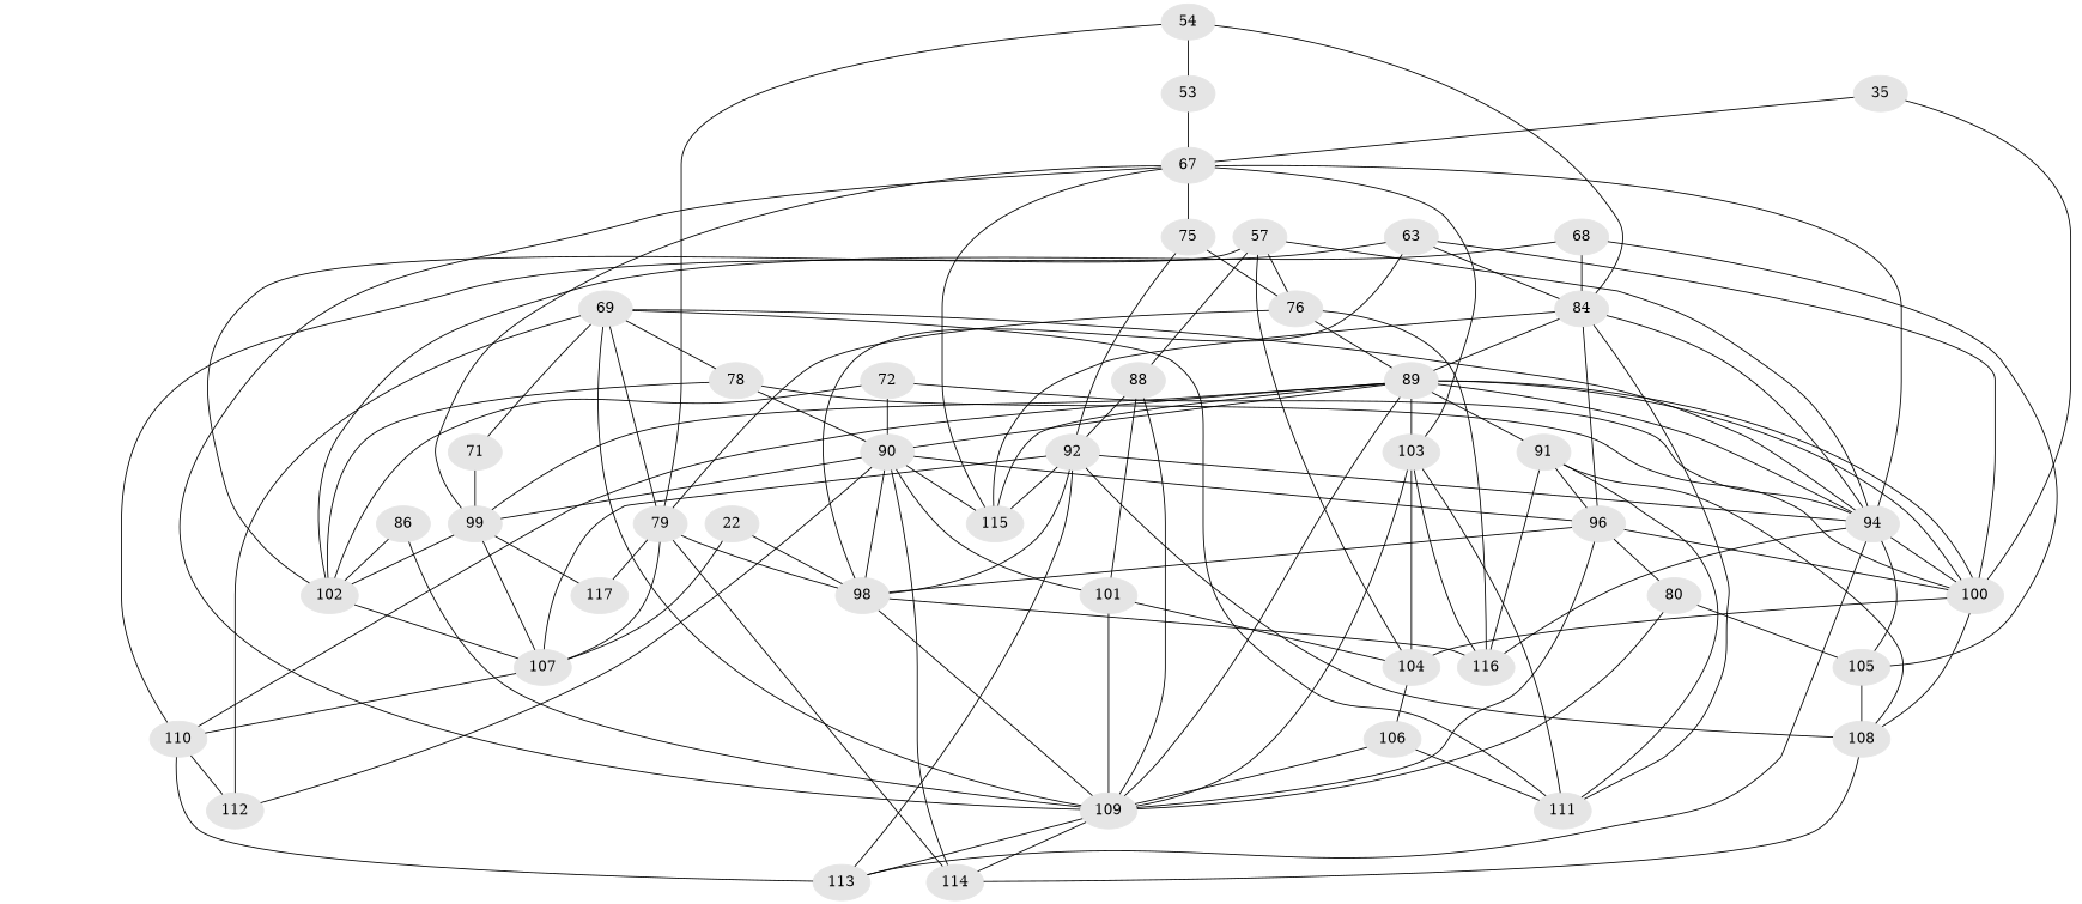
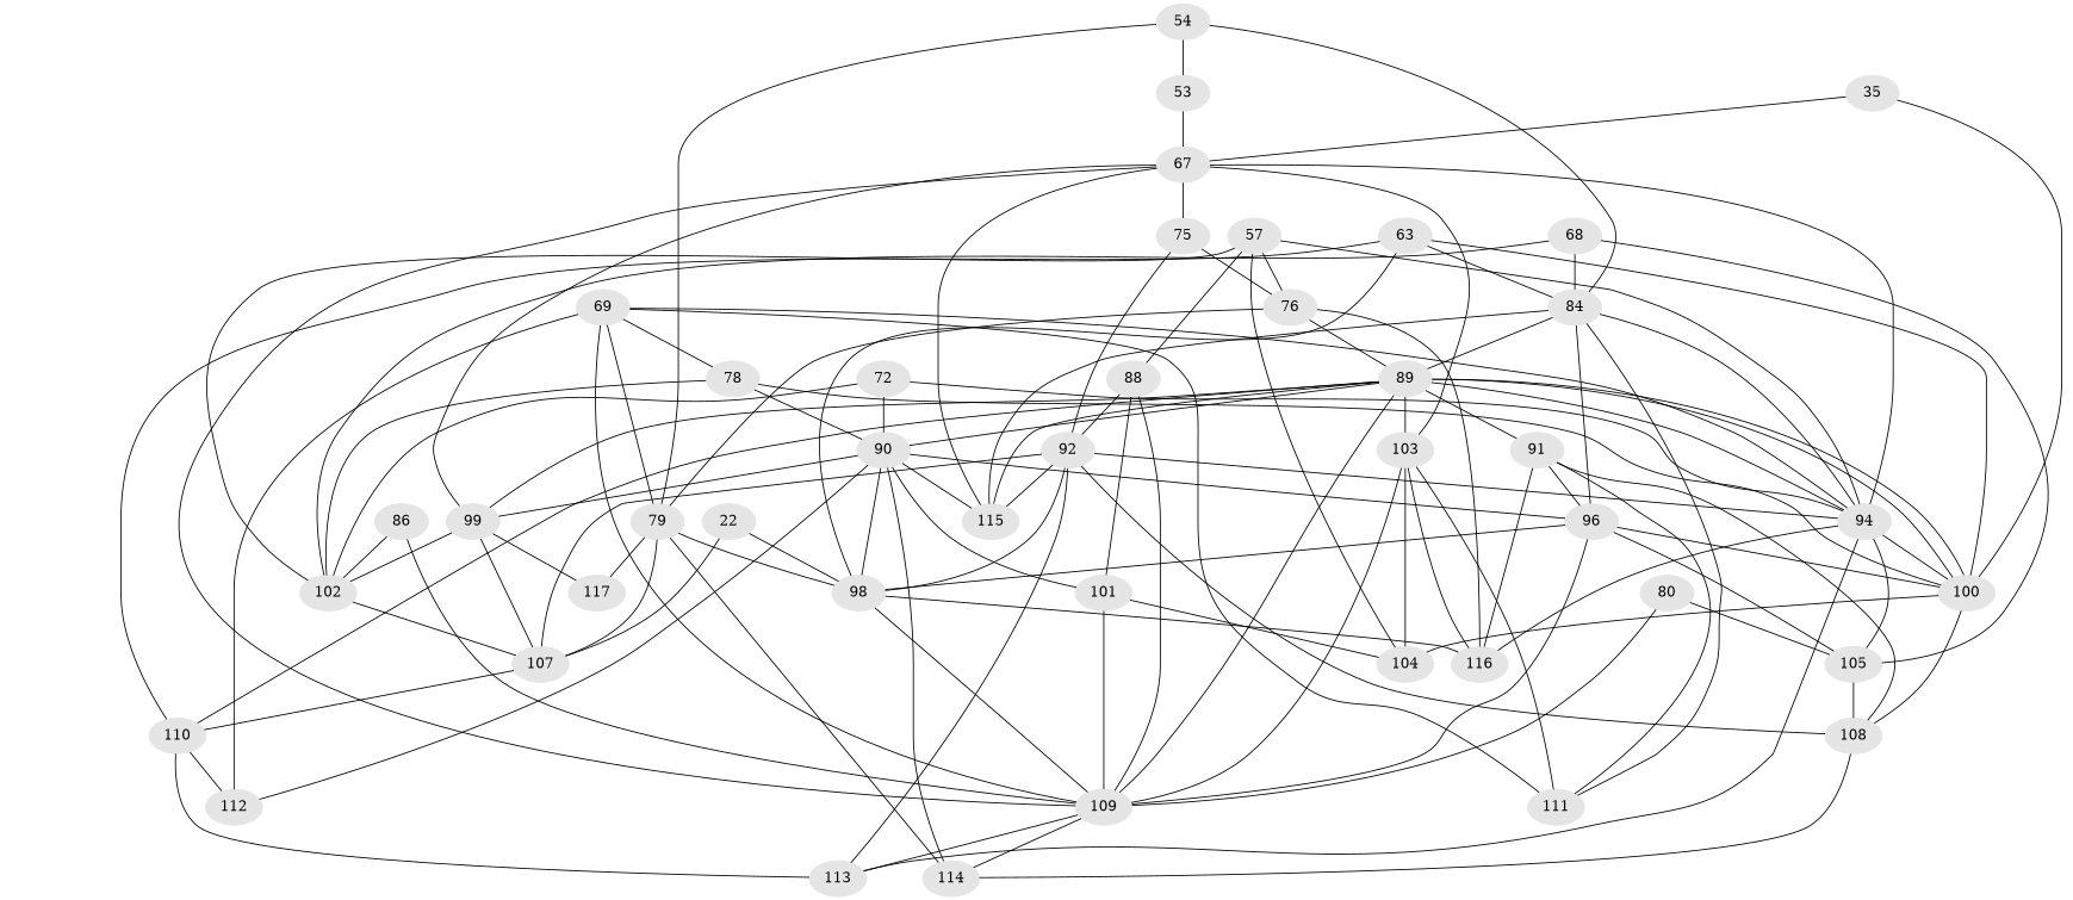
  graph {
    node [color=gray90 style=filled]
    98 [super="+65"]
    109 [super="+74+97"]
    116 [super="+93"]
    22
    107 [super="+61"]
    110 [super="+16"]
    67 [super="+1+47"]
    94 [super="+40+69"]
    75 [super="+25"]
    99 [super="+9+85"]
    103 [super="+39+42"]
    115
    35
    100 [super="+87+48"]
    104 [super="+31"]
    108 [super="+13"]
    53 [super="+15"]
    n18 [label=54]
    79 [super="+33+2+19"]
    84 [super="+11+28"]
    114 [super="+58"]
    117
    111
    96 [super="+18+54+83"]
    89 [super="+29+50+77"]
    57 [super="+12+24"]
    76 [super="+49"]
    88 [super="+62"]
    102 [super="+95"]
    92 [super="+82"]
    101 [super="+36+52"]
    105
    113 [super="+10+70"]
-   106
    63 [super="+3"]
    112 [super="+45+46"]
    n37 [label=69 super="+41+64"]
-   71
    78 [super="+32"]
    90 [super="+30+59"]
    68
    72
    91 [super="+81+55"]
    80
    86
    98 -- 109
    98 -- 116 [weight=2]
    109 -- 114
    109 -- 113
    22 -- 98
    22 -- 107
    107 -- 110
    110 -- 113 [weight=2]
    110 -- 112
    67 -- 109
    67 -- 94 [weight=2]
    67 -- 75 [weight=2]
    67 -- 99
    67 -- 103
    67 -- 115
    94 -- 116 [weight=2]
    94 -- 100 [weight=3]
    94 -- 105
    94 -- 113
    75 -- 76
    75 -- 92
    99 -- 107
    99 -- 117
    99 -- 102
    103 -- 109
    103 -- 116
    103 -- 104
    103 -- 111
    35 -- 67
    35 -- 100
    100 -- 104 [weight=2]
    100 -- 108
-   104 -- 106
    108 -- 114
    53 -- 67 [weight=2]
    n18 -- 53
    n18 -- 79
    n18 -- 84
    79 -- 98 [weight=3]
    79 -- 107
    79 -- 114
    79 -- 117
    84 -- 94
    84 -- 115
    84 -- 111
    84 -- 96
    84 -- 89 [weight=2]
    96 -- 98 [weight=2]
    96 -- 109
    96 -- 100
-   96 -- 80
+   96 -- 105
    89 -- 109 [weight=2]
    89 -- 110
    89 -- 94
    89 -- 99 [weight=2]
    89 -- 103 [weight=3]
    89 -- 115
    89 -- 100 [weight=3]
    89 -- 100
    89 -- 90
    89 -- 91
    57 -- 94 [weight=2]
    57 -- 104
    57 -- 76
    57 -- 88
    57 -- 102 [weight=2]
    76 -- 116 [weight=2]
    76 -- 79
    76 -- 89 [weight=2]
    88 -- 109
    88 -- 92
    88 -- 101
    102 -- 107
    92 -- 98 [weight=2]
    92 -- 107 [weight=2]
    92 -- 94
    92 -- 115
    92 -- 108
    92 -- 113
    101 -- 109 [weight=3]
    101 -- 104 [weight=2]
    105 -- 108
-   106 -- 109
-   106 -- 111
    63 -- 98
    63 -- 110
    63 -- 100
    63 -- 84
    n37 -- 109
    n37 -- 94 [weight=2]
    n37 -- 79 [weight=2]
    n37 -- 111
    n37 -- 112 [weight=2]
-   n37 -- 71
    n37 -- 78
-   71 -- 99
    78 -- 100
    78 -- 102
    78 -- 90
    90 -- 98
    90 -- 99 [weight=2]
    90 -- 115
    90 -- 114 [weight=3]
    90 -- 96
    90 -- 101
    90 -- 112
    68 -- 84
    68 -- 102
    68 -- 105
    72 -- 94
    72 -- 102
    72 -- 90
    91 -- 116 [weight=2]
    91 -- 108
    91 -- 111
    91 -- 96
    80 -- 109
    80 -- 105
    86 -- 109
    86 -- 102
  }
